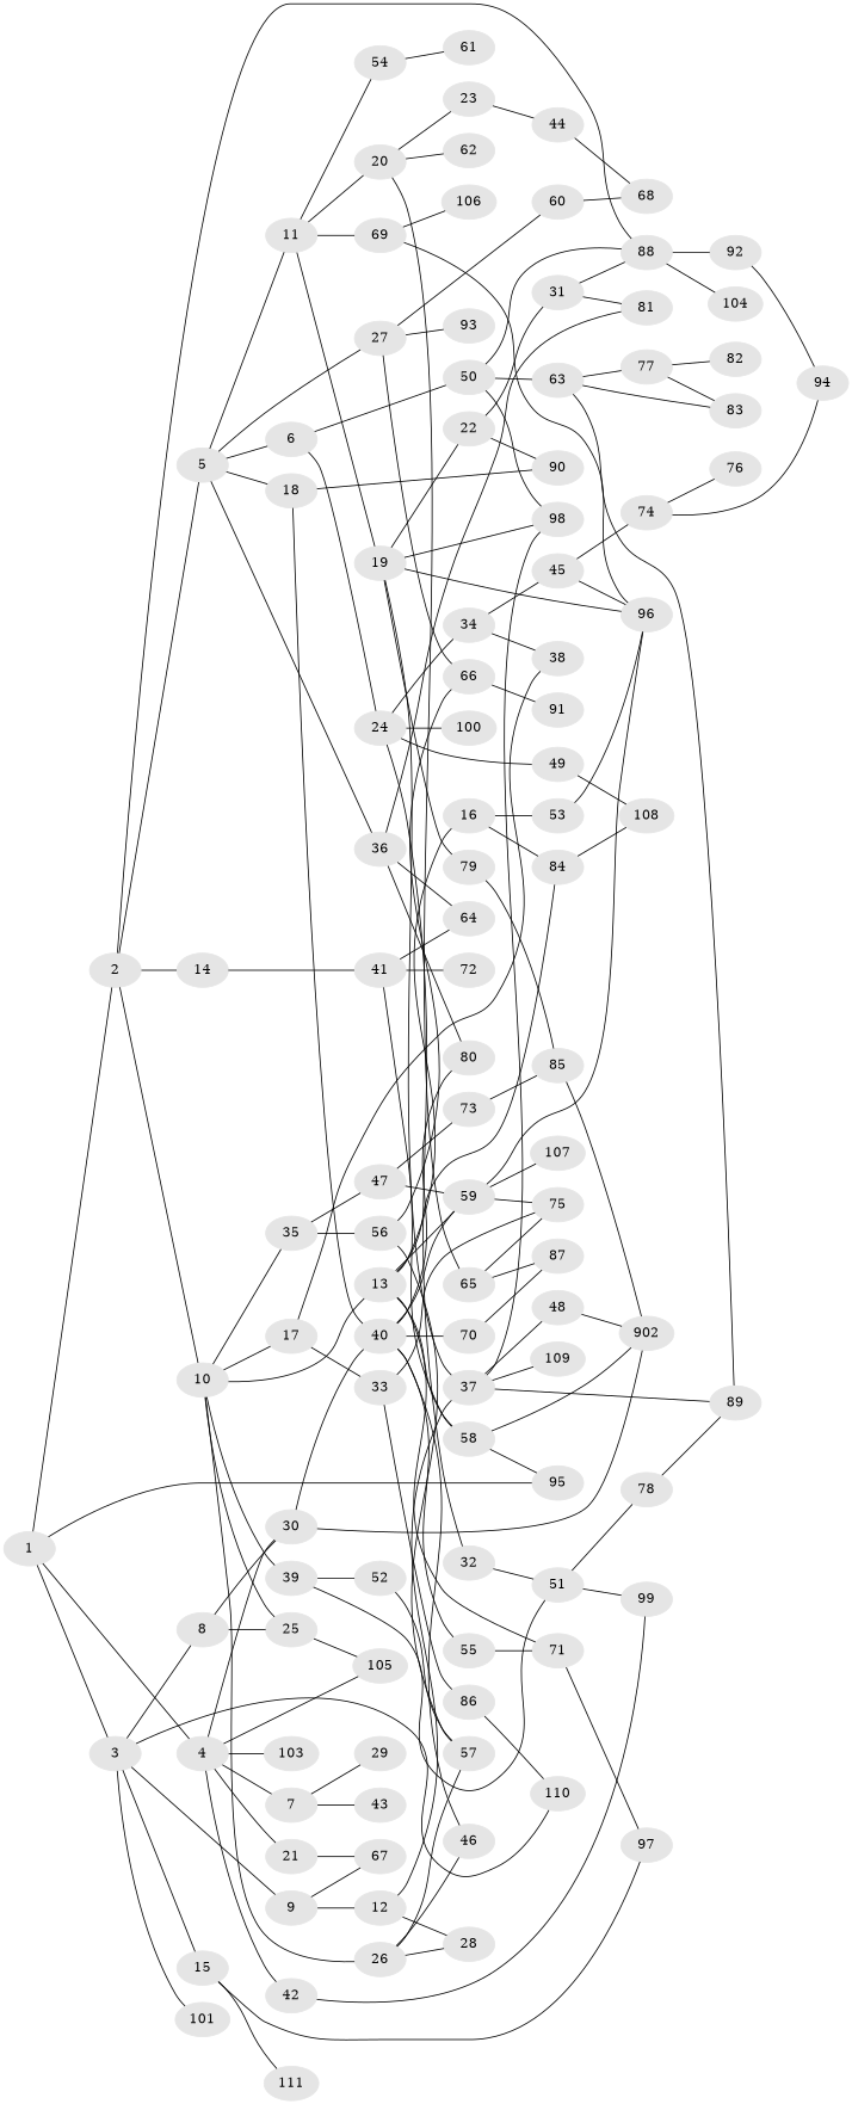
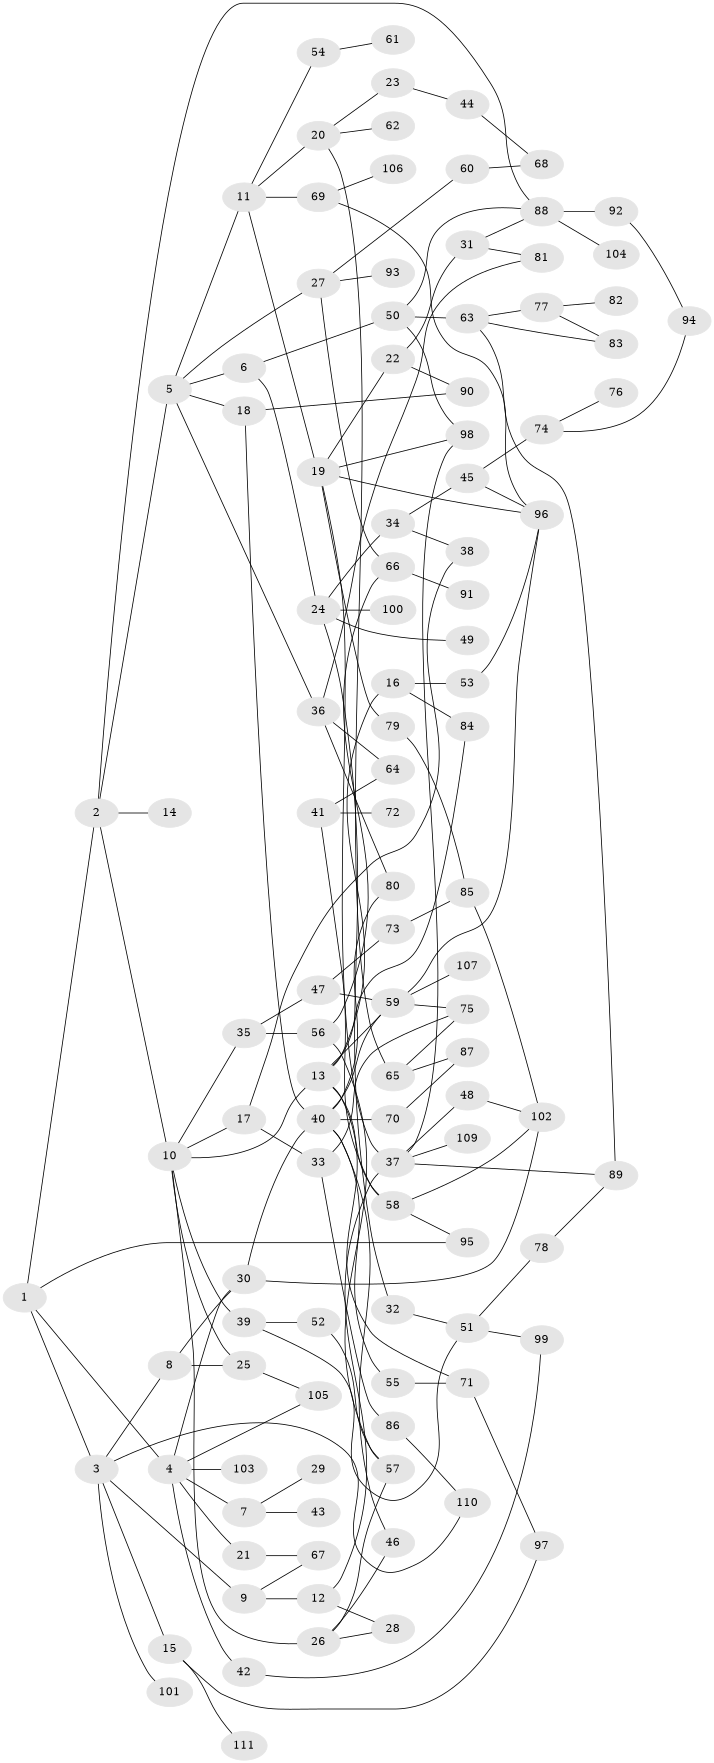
  graph {
    rankdir=LR
    node [color=gray90 style=filled]
    1
    2
    3
    4
    95
    5
    10
    14
    88
    8
    9
    15
    101
    110
    7
    21
    30
    42
    103
    105
    6
    11
    18
    27
    36
    25
    13
    17
    26
    35
    39
    41
    92
    104
    12
    67
    97
    111
    29
    43
    40
-   102 [label=902]
+   102
    99
    24
    50
    19
    20
    54
    69
    90
    60
    66
    93
    81
    64
    80
    32
    34
    49
    100
    98
    63
    28
    37
    16
    58
    59
    71
    84
    33
    38
    46
    57
    47
    56
    51
    52
    22
    79
    96
    23
    62
    65
    61
    106
    48
    89
    109
    53
    75
    107
-   108
    72
    86
    55
    70
    31
    85
    44
    87
    68
    45
    91
    78
    74
    73
    76
    94
    77
    83
    82
    1 -- 2
    1 -- 3
    1 -- 4
    1 -- 95
    2 -- 5
    2 -- 10
    2 -- 14
    2 -- 88
    3 -- 8
    3 -- 9
    3 -- 15
    3 -- 101
    3 -- 110
    4 -- 7
    4 -- 21
    4 -- 30
    4 -- 42
    4 -- 103
    4 -- 105
    5 -- 6
    5 -- 11
    5 -- 18
    5 -- 27
    5 -- 36
    10 -- 25
    10 -- 13
    10 -- 17
    10 -- 26
    10 -- 35
    10 -- 39
-   14 -- 41
    88 -- 92
    88 -- 104
    8 -- 30
    8 -- 25
    9 -- 12
    9 -- 67
    15 -- 97
    15 -- 111
    7 -- 29
    7 -- 43
    21 -- 67
    30 -- 40
    30 -- 102
    42 -- 99
    6 -- 24
    6 -- 50
    11 -- 19
    11 -- 20
    11 -- 54
    11 -- 69
    18 -- 40
    18 -- 90
    27 -- 60
    27 -- 66
    27 -- 93
    36 -- 81
    36 -- 64
    36 -- 80
    25 -- 105
    13 -- 16
    13 -- 58
    13 -- 59
    13 -- 71
    13 -- 84
    17 -- 33
    17 -- 38
    26 -- 28
    26 -- 46
    26 -- 57
    35 -- 47
    35 -- 56
    39 -- 51
    39 -- 52
    41 -- 64
    41 -- 58
    41 -- 72
    92 -- 94
    12 -- 28
    12 -- 37
    40 -- 80
    40 -- 59
    40 -- 46
    40 -- 55
    40 -- 70
    24 -- 32
    24 -- 34
    24 -- 49
    24 -- 100
    50 -- 88
    50 -- 98
    50 -- 63
    19 -- 98
    19 -- 37
    19 -- 22
    19 -- 79
    19 -- 96
    20 -- 23
    20 -- 62
    20 -- 65
    54 -- 61
    69 -- 96
    69 -- 106
    60 -- 68
    66 -- 91
    32 -- 51
    34 -- 38
    34 -- 45
-   49 -- 108
    63 -- 89
    63 -- 77
    63 -- 83
    37 -- 98
    37 -- 48
    37 -- 89
    37 -- 109
    16 -- 84
    16 -- 53
    58 -- 95
    58 -- 102
    59 -- 96
    59 -- 75
    59 -- 107
    71 -- 97
-   84 -- 108
    33 -- 75
    33 -- 86
    47 -- 59
    47 -- 73
    56 -- 66
    56 -- 57
    51 -- 99
    51 -- 78
    52 -- 57
    22 -- 90
    22 -- 31
    79 -- 85
    23 -- 44
    65 -- 75
    65 -- 87
    48 -- 102
    53 -- 96
    86 -- 110
    55 -- 71
    70 -- 87
    31 -- 88
    31 -- 81
    85 -- 102
    44 -- 68
    45 -- 96
    45 -- 74
    78 -- 89
    74 -- 76
    74 -- 94
    73 -- 85
    77 -- 83
    77 -- 82
  }
